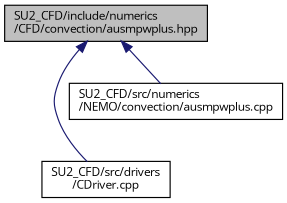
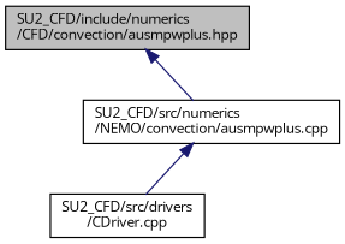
  digraph {
    fontname="Open Sans"
    node [color=black fillcolor=white fontname="Open Sans" fontsize=10 shape=record style=filled]
    edge [color=midnightblue dir=back fontname="Open Sans" fontsize=10 labelfontname=Helvetica labelfontsize=10 style=solid]
    n1 [fillcolor=grey75 fontcolor=black height=0.2 label="SU2_CFD/include/numerics\l/CFD/convection/ausmpwplus.hpp" width=0.4]
    n2 [height=0.2 label="SU2_CFD/src/drivers\l/CDriver.cpp" width=0.4]
    n3 [height=0.2 label="SU2_CFD/src/numerics\l/NEMO/convection/ausmpwplus.cpp" width=0.4]
-   n1 -> n2
+   n3 -> n2
    n1 -> n3
  }
